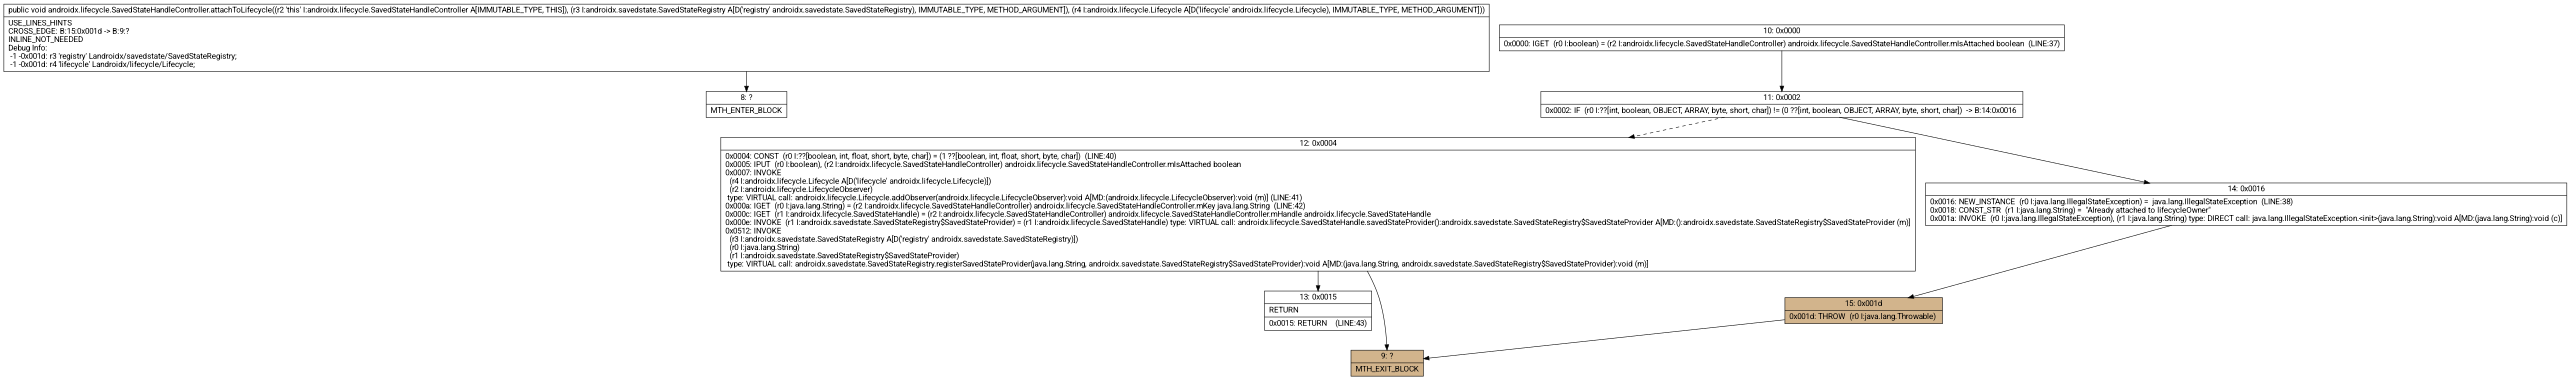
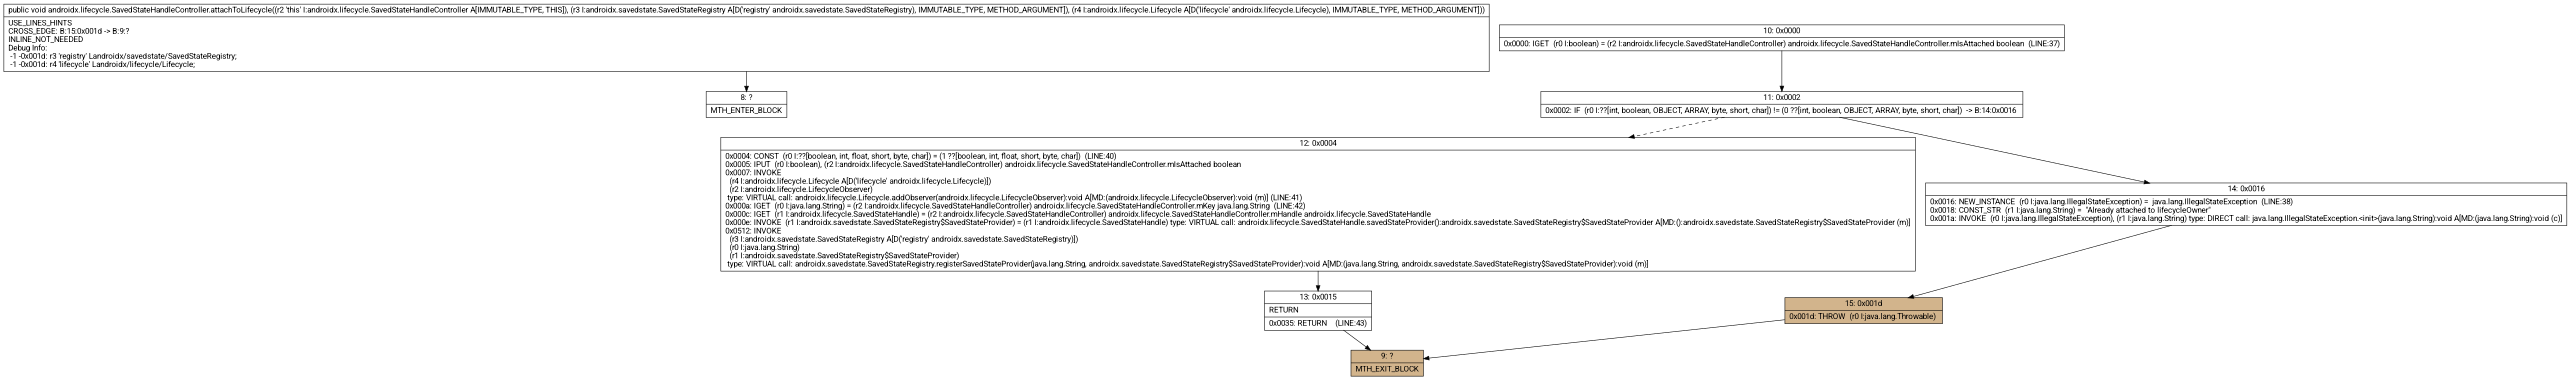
  digraph {
    fontname=Roboto
    node [fillcolor=white fontname=Roboto shape=record style=filled]
    edge [fontname=Roboto]
    n1 [label="{8\:\ ?|MTH_ENTER_BLOCK\l}"]
    n2 [label="{10\:\ 0x0000|0x0000: IGET  (r0 I:boolean) = (r2 I:androidx.lifecycle.SavedStateHandleController) androidx.lifecycle.SavedStateHandleController.mIsAttached boolean  (LINE:37)\l}"]
    n3 [label="{11\:\ 0x0002|0x0002: IF  (r0 I:??[int, boolean, OBJECT, ARRAY, byte, short, char]) != (0 ??[int, boolean, OBJECT, ARRAY, byte, short, char])  \-\> B:14:0x0016 \l}"]
    n4 [label="{12\:\ 0x0004|0x0004: CONST  (r0 I:??[boolean, int, float, short, byte, char]) = (1 ??[boolean, int, float, short, byte, char])  (LINE:40)\l0x0005: IPUT  (r0 I:boolean), (r2 I:androidx.lifecycle.SavedStateHandleController) androidx.lifecycle.SavedStateHandleController.mIsAttached boolean \l0x0007: INVOKE  \l  (r4 I:androidx.lifecycle.Lifecycle A[D('lifecycle' androidx.lifecycle.Lifecycle)])\l  (r2 I:androidx.lifecycle.LifecycleObserver)\l type: VIRTUAL call: androidx.lifecycle.Lifecycle.addObserver(androidx.lifecycle.LifecycleObserver):void A[MD:(androidx.lifecycle.LifecycleObserver):void (m)] (LINE:41)\l0x000a: IGET  (r0 I:java.lang.String) = (r2 I:androidx.lifecycle.SavedStateHandleController) androidx.lifecycle.SavedStateHandleController.mKey java.lang.String  (LINE:42)\l0x000c: IGET  (r1 I:androidx.lifecycle.SavedStateHandle) = (r2 I:androidx.lifecycle.SavedStateHandleController) androidx.lifecycle.SavedStateHandleController.mHandle androidx.lifecycle.SavedStateHandle \l0x000e: INVOKE  (r1 I:androidx.savedstate.SavedStateRegistry$SavedStateProvider) = (r1 I:androidx.lifecycle.SavedStateHandle) type: VIRTUAL call: androidx.lifecycle.SavedStateHandle.savedStateProvider():androidx.savedstate.SavedStateRegistry$SavedStateProvider A[MD:():androidx.savedstate.SavedStateRegistry$SavedStateProvider (m)]\l0x0512: INVOKE  \l  (r3 I:androidx.savedstate.SavedStateRegistry A[D('registry' androidx.savedstate.SavedStateRegistry)])\l  (r0 I:java.lang.String)\l  (r1 I:androidx.savedstate.SavedStateRegistry$SavedStateProvider)\l type: VIRTUAL call: androidx.savedstate.SavedStateRegistry.registerSavedStateProvider(java.lang.String, androidx.savedstate.SavedStateRegistry$SavedStateProvider):void A[MD:(java.lang.String, androidx.savedstate.SavedStateRegistry$SavedStateProvider):void (m)]\l}"]
    n5 [label="{14\:\ 0x0016|0x0016: NEW_INSTANCE  (r0 I:java.lang.IllegalStateException) =  java.lang.IllegalStateException  (LINE:38)\l0x0018: CONST_STR  (r1 I:java.lang.String) =  \"Already attached to lifecycleOwner\" \l0x001a: INVOKE  (r0 I:java.lang.IllegalStateException), (r1 I:java.lang.String) type: DIRECT call: java.lang.IllegalStateException.\<init\>(java.lang.String):void A[MD:(java.lang.String):void (c)]\l}"]
-   n6 [label="{13\:\ 0x0015|RETURN\l|0x0015: RETURN    (LINE:43)\l}"]
+   n6 [label="{13\:\ 0x0015|RETURN\l|0x0035: RETURN    (LINE:43)\l}"]
    n7 [fillcolor=tan label="{15\:\ 0x001d|0x001d: THROW  (r0 I:java.lang.Throwable) \l}"]
    n8 [fillcolor=tan label="{9\:\ ?|MTH_EXIT_BLOCK\l}"]
    n9 [label="{public void androidx.lifecycle.SavedStateHandleController.attachToLifecycle((r2 'this' I:androidx.lifecycle.SavedStateHandleController A[IMMUTABLE_TYPE, THIS]), (r3 I:androidx.savedstate.SavedStateRegistry A[D('registry' androidx.savedstate.SavedStateRegistry), IMMUTABLE_TYPE, METHOD_ARGUMENT]), (r4 I:androidx.lifecycle.Lifecycle A[D('lifecycle' androidx.lifecycle.Lifecycle), IMMUTABLE_TYPE, METHOD_ARGUMENT]))  | USE_LINES_HINTS\lCROSS_EDGE: B:15:0x001d \-\> B:9:?\lINLINE_NOT_NEEDED\lDebug Info:\l  \-1 \-0x001d: r3 'registry' Landroidx\/savedstate\/SavedStateRegistry;\l  \-1 \-0x001d: r4 'lifecycle' Landroidx\/lifecycle\/Lifecycle;\l}"]
    n2 -> n3
    n3 -> n4 [style=dashed]
    n3 -> n5
    n4 -> n6
    n5 -> n7
-   n4 -> n8
+   n6 -> n8
    n7 -> n8
    n9 -> n1
  }
